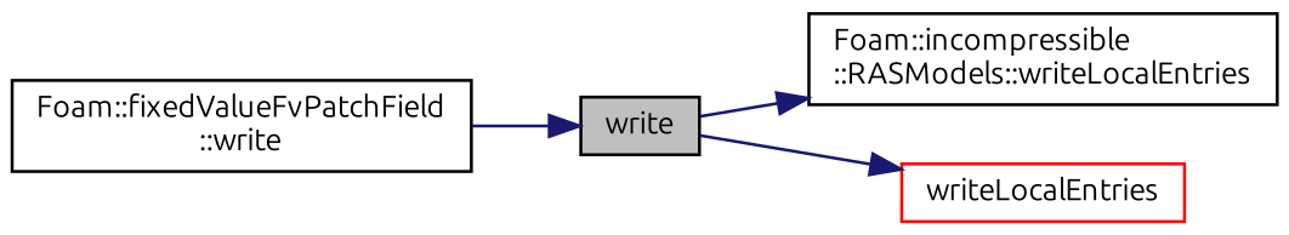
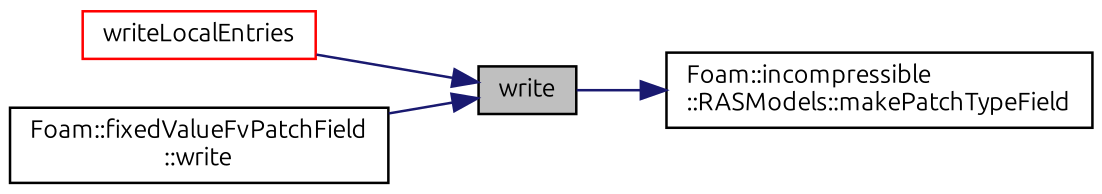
  digraph {
    fontname=Ubuntu
    rankdir=LR
    node [color=black fontname=Ubuntu fontsize=10 shape=record]
    edge [color=midnightblue fontname=Ubuntu fontsize=10 labelfontname=FreeSans labelfontsize=10 style=solid]
    n1 [fillcolor=grey75 fontcolor=black height=0.2 label=write style=filled width=0.4]
-   n2 [height=0.2 label="Foam::incompressible\l::RASModels::writeLocalEntries" width=0.4]
+   n2 [height=0.2 label="Foam::incompressible\l::RASModels::makePatchTypeField" width=0.4]
    n3 [color=red height=0.2 label=writeLocalEntries width=0.4]
    n4 [height=0.2 label="Foam::fixedValueFvPatchField\l::write" width=0.4]
    n1 -> n2
-   n1 -> n3
+   n3 -> n1
    n4 -> n1
  }
